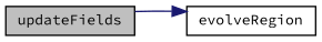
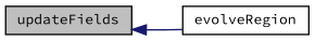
  digraph {
    rankdir=LR
    fontname="Source Code Pro"
    node [color=black fontname="Source Code Pro" fontsize=10 shape=record]
    n1 [fillcolor=grey75 fontcolor=black height=0.2 label=updateFields style=filled width=0.4]
    n2 [height=0.2 label=evolveRegion width=0.4]
-   n2 -> n1 [color=midnightblue dir=back fontname="Source Code Pro" fontsize=10 labelfontname=Helvetica labelfontsize=10 style=solid]
+   n1 -> n2 [color=midnightblue dir=back fontname="Source Code Pro" fontsize=10 labelfontname=Helvetica labelfontsize=10 style=solid]
  }
